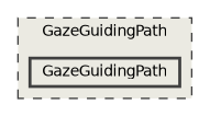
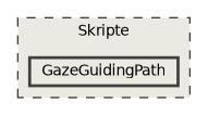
  digraph {
    compound=true
    n1 [color=grey25 fillcolor="#ebeae2" fontname=Helvetica fontsize=10 height=0.2 label=GazeGuidingPath shape=box style="filled,bold" width=0.4]
    subgraph cluster_1 {
      bgcolor="#ebeae2"
      fontname=Helvetica
      fontsize=10
-     label=GazeGuidingPath
+     label=Skripte
      pencolor=grey25
      style="filled,dashed"
      n1
    }
  }
